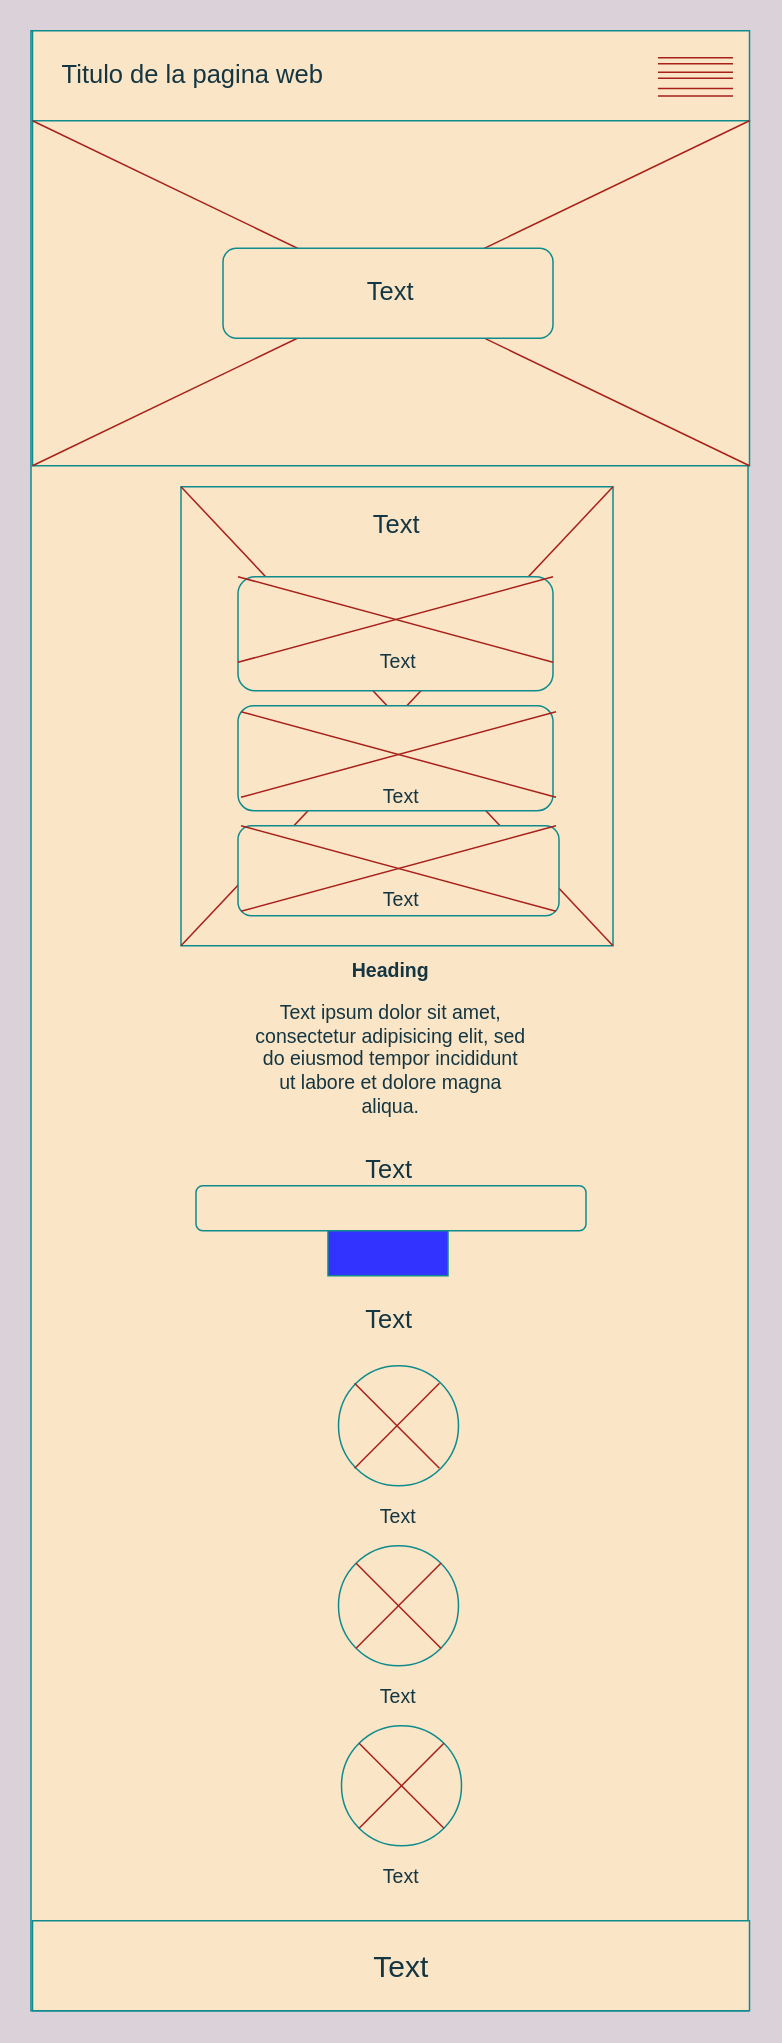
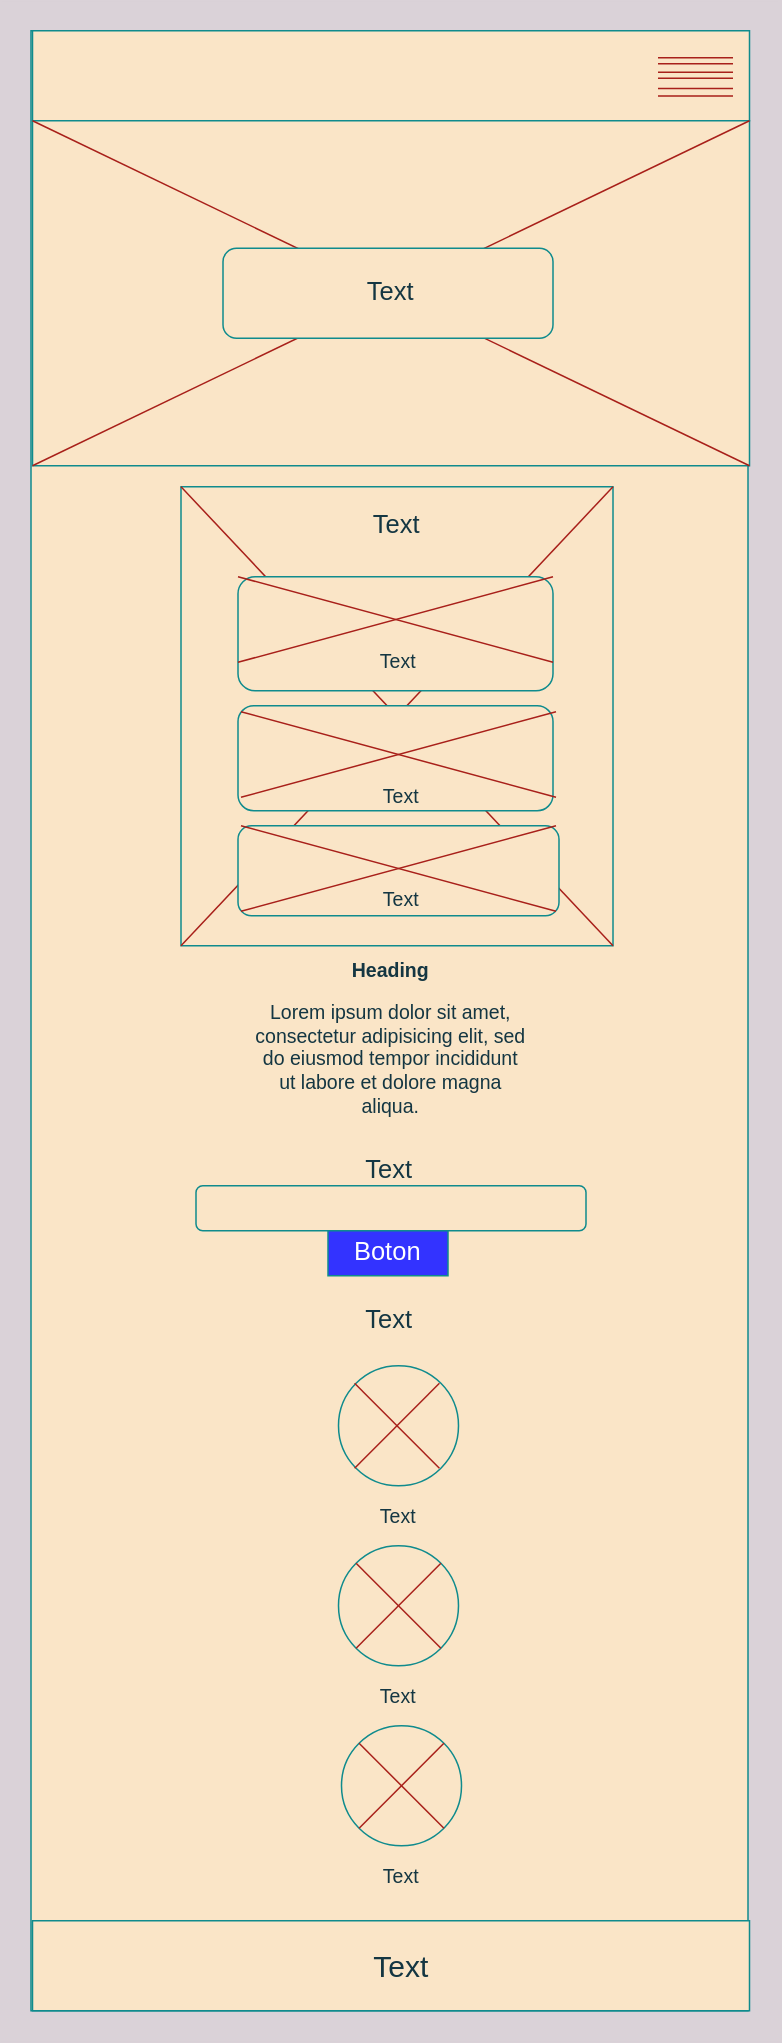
  <mxCell id="0" />
  <mxCell id="1" parent="0" />
  <mxCell id="2" value="" style="rounded=0;whiteSpace=wrap;html=1;sketch=0;strokeColor=#0F8B8D;fillColor=#FAE5C7;fontColor=#143642;" vertex="1" parent="1"><mxGeometry x="20" y="20" width="478" height="1320" as="geometry" /></mxCell>
  <mxCell id="3" value="" style="rounded=0;whiteSpace=wrap;html=1;sketch=0;strokeColor=#0F8B8D;fillColor=#FAE5C7;fontColor=#143642;" vertex="1" parent="1"><mxGeometry x="21" y="20" width="478" height="60" as="geometry" /></mxCell>
  <mxCell id="4" value="" style="shape=link;html=1;strokeColor=#A8201A;fillColor=#FAE5C7;fontColor=#143642;labelBackgroundColor=#DAD2D8;" edge="1" parent="1"><mxGeometry width="100" relative="1" as="geometry"><mxPoint x="438" y="40" as="sourcePoint" /><mxPoint x="488" y="40" as="targetPoint" /></mxGeometry></mxCell>
  <mxCell id="5" value="" style="shape=link;html=1;strokeColor=#A8201A;fillColor=#FAE5C7;fontColor=#143642;labelBackgroundColor=#DAD2D8;" edge="1" parent="1"><mxGeometry width="100" relative="1" as="geometry"><mxPoint x="438" y="49.71" as="sourcePoint" /><mxPoint x="488" y="49.71" as="targetPoint" /></mxGeometry></mxCell>
  <mxCell id="6" value="" style="shape=link;html=1;strokeColor=#A8201A;fillColor=#FAE5C7;fontColor=#143642;width=-4.857;labelBackgroundColor=#DAD2D8;" edge="1" parent="1"><mxGeometry width="100" relative="1" as="geometry"><mxPoint x="438" y="61" as="sourcePoint" /><mxPoint x="488" y="61" as="targetPoint" /></mxGeometry></mxCell>
- <mxCell id="7" value="Titulo de la pagina web" style="text;html=1;strokeColor=none;fillColor=none;align=center;verticalAlign=middle;whiteSpace=wrap;rounded=0;sketch=0;fontColor=#143642;fontSize=17;" vertex="1" parent="1"><mxGeometry x="28" y="40" width="200" height="20" as="geometry" /></mxCell>
  <mxCell id="8" value="" style="rounded=0;whiteSpace=wrap;html=1;sketch=0;strokeColor=#0F8B8D;fillColor=#FAE5C7;fontSize=17;fontColor=#143642;" vertex="1" parent="1"><mxGeometry x="21" y="80" width="478" height="230" as="geometry" /></mxCell>
  <mxCell id="9" value="" style="endArrow=none;html=1;strokeColor=#A8201A;fillColor=#FAE5C7;fontSize=17;fontColor=#143642;entryX=1;entryY=0;entryDx=0;entryDy=0;exitX=0;exitY=1;exitDx=0;exitDy=0;labelBackgroundColor=#DAD2D8;" edge="1" parent="1" source="8" target="8"><mxGeometry width="50" height="50" relative="1" as="geometry"><mxPoint x="218" y="420" as="sourcePoint" /><mxPoint x="268" y="370" as="targetPoint" /></mxGeometry></mxCell>
  <mxCell id="10" value="" style="endArrow=none;html=1;strokeColor=#A8201A;fillColor=#FAE5C7;fontSize=17;fontColor=#143642;entryX=0;entryY=0;entryDx=0;entryDy=0;exitX=1;exitY=1;exitDx=0;exitDy=0;labelBackgroundColor=#DAD2D8;" edge="1" parent="1" source="8" target="8"><mxGeometry width="50" height="50" relative="1" as="geometry"><mxPoint x="31" y="320" as="sourcePoint" /><mxPoint x="509" y="90" as="targetPoint" /></mxGeometry></mxCell>
  <mxCell id="11" value="" style="rounded=1;whiteSpace=wrap;html=1;sketch=0;strokeColor=#0F8B8D;fillColor=#FAE5C7;fontSize=17;fontColor=#143642;" vertex="1" parent="1"><mxGeometry x="148" y="165" width="220" height="60" as="geometry" /></mxCell>
  <mxCell id="12" value="Text" style="text;html=1;strokeColor=none;fillColor=none;align=center;verticalAlign=middle;whiteSpace=wrap;rounded=0;sketch=0;fontSize=17;fontColor=#143642;" vertex="1" parent="1"><mxGeometry x="240" y="185" width="40" height="20" as="geometry" /></mxCell>
  <mxCell id="13" value="" style="rounded=0;whiteSpace=wrap;html=1;sketch=0;strokeColor=#0F8B8D;fillColor=#FAE5C7;fontSize=17;fontColor=#143642;" vertex="1" parent="1"><mxGeometry x="120" y="324" width="288" height="306" as="geometry" /></mxCell>
  <mxCell id="14" value="Text" style="text;html=1;strokeColor=none;fillColor=none;align=center;verticalAlign=middle;whiteSpace=wrap;rounded=0;sketch=0;fontSize=17;fontColor=#143642;" vertex="1" parent="1"><mxGeometry x="244" y="340" width="40" height="20" as="geometry" /></mxCell>
  <mxCell id="15" value="" style="endArrow=none;html=1;strokeColor=#A8201A;fillColor=#FAE5C7;fontSize=17;fontColor=#143642;exitX=0;exitY=1;exitDx=0;exitDy=0;entryX=1;entryY=0;entryDx=0;entryDy=0;labelBackgroundColor=#DAD2D8;" edge="1" parent="1" source="13" target="13"><mxGeometry width="50" height="50" relative="1" as="geometry"><mxPoint x="238" y="520" as="sourcePoint" /><mxPoint x="288" y="470" as="targetPoint" /></mxGeometry></mxCell>
  <mxCell id="16" value="" style="endArrow=none;html=1;strokeColor=#A8201A;fillColor=#FAE5C7;fontSize=17;fontColor=#143642;entryX=0;entryY=0;entryDx=0;entryDy=0;exitX=1;exitY=1;exitDx=0;exitDy=0;labelBackgroundColor=#DAD2D8;" edge="1" parent="1" source="13" target="13"><mxGeometry width="50" height="50" relative="1" as="geometry"><mxPoint x="248" y="530" as="sourcePoint" /><mxPoint x="298" y="480" as="targetPoint" /></mxGeometry></mxCell>
  <mxCell id="17" value="" style="rounded=1;whiteSpace=wrap;html=1;sketch=0;strokeColor=#0F8B8D;fillColor=#FAE5C7;fontSize=17;fontColor=#143642;" vertex="1" parent="1"><mxGeometry x="158" y="384" width="210" height="76" as="geometry" /></mxCell>
  <mxCell id="18" value="" style="rounded=1;whiteSpace=wrap;html=1;sketch=0;strokeColor=#0F8B8D;fillColor=#FAE5C7;fontSize=17;fontColor=#143642;" vertex="1" parent="1"><mxGeometry x="158" y="470" width="210" height="70" as="geometry" /></mxCell>
  <mxCell id="19" value="" style="rounded=1;whiteSpace=wrap;html=1;sketch=0;strokeColor=#0F8B8D;fillColor=#FAE5C7;fontSize=17;fontColor=#143642;" vertex="1" parent="1"><mxGeometry x="158" y="550" width="214" height="60" as="geometry" /></mxCell>
  <mxCell id="20" value="Text" style="text;html=1;strokeColor=none;fillColor=none;align=center;verticalAlign=middle;whiteSpace=wrap;rounded=0;sketch=0;fontSize=17;fontColor=#143642;" vertex="1" parent="1"><mxGeometry x="239" y="870" width="40" height="20" as="geometry" /></mxCell>
  <mxCell id="21" value="Text" style="text;html=1;strokeColor=none;fillColor=none;align=center;verticalAlign=middle;whiteSpace=wrap;rounded=0;sketch=0;fontSize=17;fontColor=#143642;" vertex="1" parent="1"><mxGeometry x="239" y="770" width="40" height="20" as="geometry" /></mxCell>
  <mxCell id="22" value="" style="rounded=1;whiteSpace=wrap;html=1;sketch=0;strokeColor=#0F8B8D;fillColor=#FAE5C7;fontSize=17;fontColor=#143642;" vertex="1" parent="1"><mxGeometry x="130" y="790" width="260" height="30" as="geometry" /></mxCell>
  <mxCell id="23" value="" style="rounded=0;whiteSpace=wrap;html=1;sketch=0;strokeColor=#0F8B8D;fontSize=17;fontColor=#143642;fillColor=#3333FF;" vertex="1" parent="1"><mxGeometry x="218" y="820" width="80" height="30" as="geometry" /></mxCell>
- <mxCell id="25" value="&lt;h1 style=&quot;font-size: 13px;&quot;&gt;Heading&lt;/h1&gt;&lt;p style=&quot;font-size: 13px;&quot;&gt;Text ipsum dolor sit amet, consectetur adipisicing elit, sed do eiusmod tempor incididunt ut labore et dolore magna aliqua.&lt;/p&gt;" style="text;html=1;strokeColor=none;fillColor=none;spacing=5;spacingTop=-20;whiteSpace=wrap;overflow=hidden;rounded=0;sketch=0;fontSize=13;fontColor=#143642;align=center;" vertex="1" parent="1"><mxGeometry x="165" y="640" width="190" height="120" as="geometry" /></mxCell>
+ <mxCell id="24" value="&lt;font color=&quot;#ffffff&quot;&gt;Boton&lt;/font&gt;" style="text;html=1;strokeColor=none;fillColor=none;align=center;verticalAlign=middle;whiteSpace=wrap;rounded=0;sketch=0;fontSize=17;fontColor=#143642;" vertex="1" parent="1"><mxGeometry x="238" y="825" width="40" height="20" as="geometry" /></mxCell>
+ <mxCell id="25" value="&lt;h1 style=&quot;font-size: 13px;&quot;&gt;Heading&lt;/h1&gt;&lt;p style=&quot;font-size: 13px;&quot;&gt;Lorem ipsum dolor sit amet, consectetur adipisicing elit, sed do eiusmod tempor incididunt ut labore et dolore magna aliqua.&lt;/p&gt;" style="text;html=1;strokeColor=none;fillColor=none;spacing=5;spacingTop=-20;whiteSpace=wrap;overflow=hidden;rounded=0;sketch=0;fontSize=13;fontColor=#143642;align=center;" vertex="1" parent="1"><mxGeometry x="165" y="640" width="190" height="120" as="geometry" /></mxCell>
  <mxCell id="26" value="" style="ellipse;whiteSpace=wrap;html=1;aspect=fixed;rounded=0;sketch=0;strokeColor=#0F8B8D;fontSize=13;fontColor=#143642;align=center;fillColor=none;" vertex="1" parent="1"><mxGeometry x="225" y="910" width="80" height="80" as="geometry" /></mxCell>
  <mxCell id="27" value="" style="ellipse;whiteSpace=wrap;html=1;aspect=fixed;rounded=0;sketch=0;strokeColor=#0F8B8D;fontSize=13;fontColor=#143642;align=center;fillColor=none;" vertex="1" parent="1"><mxGeometry x="225" y="1030" width="80" height="80" as="geometry" /></mxCell>
  <mxCell id="28" value="" style="ellipse;whiteSpace=wrap;html=1;aspect=fixed;rounded=0;sketch=0;strokeColor=#0F8B8D;fontSize=13;fontColor=#143642;align=center;fillColor=none;" vertex="1" parent="1"><mxGeometry x="227" y="1150" width="80" height="80" as="geometry" /></mxCell>
  <mxCell id="29" value="Text" style="text;html=1;strokeColor=none;fillColor=none;align=center;verticalAlign=middle;whiteSpace=wrap;rounded=0;sketch=0;fontSize=13;fontColor=#143642;" vertex="1" parent="1"><mxGeometry x="247" y="1240" width="40" height="20" as="geometry" /></mxCell>
  <mxCell id="30" value="Text" style="text;html=1;strokeColor=none;fillColor=none;align=center;verticalAlign=middle;whiteSpace=wrap;rounded=0;sketch=0;fontSize=13;fontColor=#143642;" vertex="1" parent="1"><mxGeometry x="245" y="1000" width="40" height="20" as="geometry" /></mxCell>
  <mxCell id="31" value="Text" style="text;html=1;strokeColor=none;fillColor=none;align=center;verticalAlign=middle;whiteSpace=wrap;rounded=0;sketch=0;fontSize=13;fontColor=#143642;" vertex="1" parent="1"><mxGeometry x="245" y="1120" width="40" height="20" as="geometry" /></mxCell>
  <mxCell id="32" value="" style="endArrow=none;html=1;strokeColor=#A8201A;fillColor=#FAE5C7;fontSize=13;fontColor=#143642;exitX=0;exitY=1;exitDx=0;exitDy=0;entryX=1;entryY=0;entryDx=0;entryDy=0;labelBackgroundColor=#DAD2D8;" edge="1" parent="1" source="27" target="27"><mxGeometry width="50" height="50" relative="1" as="geometry"><mxPoint x="553" y="930" as="sourcePoint" /><mxPoint x="603" y="880" as="targetPoint" /></mxGeometry></mxCell>
  <mxCell id="33" value="" style="endArrow=none;html=1;strokeColor=#A8201A;fillColor=#FAE5C7;fontSize=13;fontColor=#143642;exitX=1;exitY=1;exitDx=0;exitDy=0;entryX=0;entryY=0;entryDx=0;entryDy=0;labelBackgroundColor=#DAD2D8;" edge="1" parent="1" source="27" target="27"><mxGeometry width="50" height="50" relative="1" as="geometry"><mxPoint x="246.716" y="1108.284" as="sourcePoint" /><mxPoint x="303.284" y="1051.716" as="targetPoint" /></mxGeometry></mxCell>
  <mxCell id="34" value="" style="endArrow=none;html=1;strokeColor=#A8201A;fillColor=#FAE5C7;fontSize=13;fontColor=#143642;exitX=0;exitY=1;exitDx=0;exitDy=0;entryX=1;entryY=0;entryDx=0;entryDy=0;labelBackgroundColor=#DAD2D8;" edge="1" parent="1"><mxGeometry width="50" height="50" relative="1" as="geometry"><mxPoint x="235.716" y="978.284" as="sourcePoint" /><mxPoint x="292.284" y="921.716" as="targetPoint" /></mxGeometry></mxCell>
  <mxCell id="35" value="" style="endArrow=none;html=1;strokeColor=#A8201A;fillColor=#FAE5C7;fontSize=13;fontColor=#143642;exitX=1;exitY=1;exitDx=0;exitDy=0;entryX=0;entryY=0;entryDx=0;entryDy=0;labelBackgroundColor=#DAD2D8;" edge="1" parent="1"><mxGeometry width="50" height="50" relative="1" as="geometry"><mxPoint x="292.284" y="978.284" as="sourcePoint" /><mxPoint x="235.716" y="921.716" as="targetPoint" /></mxGeometry></mxCell>
  <mxCell id="36" value="" style="endArrow=none;html=1;strokeColor=#A8201A;fillColor=#FAE5C7;fontSize=13;fontColor=#143642;exitX=0;exitY=1;exitDx=0;exitDy=0;entryX=1;entryY=0;entryDx=0;entryDy=0;labelBackgroundColor=#DAD2D8;" edge="1" parent="1"><mxGeometry width="50" height="50" relative="1" as="geometry"><mxPoint x="238.716" y="1218.284" as="sourcePoint" /><mxPoint x="295.284" y="1161.716" as="targetPoint" /></mxGeometry></mxCell>
  <mxCell id="37" value="" style="endArrow=none;html=1;strokeColor=#A8201A;fillColor=#FAE5C7;fontSize=13;fontColor=#143642;exitX=1;exitY=1;exitDx=0;exitDy=0;entryX=0;entryY=0;entryDx=0;entryDy=0;labelBackgroundColor=#DAD2D8;" edge="1" parent="1"><mxGeometry width="50" height="50" relative="1" as="geometry"><mxPoint x="295.284" y="1218.284" as="sourcePoint" /><mxPoint x="238.716" y="1161.716" as="targetPoint" /></mxGeometry></mxCell>
  <mxCell id="38" value="" style="endArrow=none;html=1;strokeColor=#A8201A;fillColor=#FAE5C7;fontSize=13;fontColor=#143642;exitX=0;exitY=0.75;exitDx=0;exitDy=0;entryX=1;entryY=0;entryDx=0;entryDy=0;labelBackgroundColor=#DAD2D8;" edge="1" parent="1" source="17" target="17"><mxGeometry width="50" height="50" relative="1" as="geometry"><mxPoint x="448" y="490" as="sourcePoint" /><mxPoint x="498" y="440" as="targetPoint" /></mxGeometry></mxCell>
  <mxCell id="39" value="" style="endArrow=none;html=1;strokeColor=#A8201A;fillColor=#FAE5C7;fontSize=13;fontColor=#143642;exitX=0;exitY=0;exitDx=0;exitDy=0;entryX=1;entryY=0.75;entryDx=0;entryDy=0;labelBackgroundColor=#DAD2D8;" edge="1" parent="1" source="17" target="17"><mxGeometry width="50" height="50" relative="1" as="geometry"><mxPoint x="168" y="451" as="sourcePoint" /><mxPoint x="378" y="394" as="targetPoint" /></mxGeometry></mxCell>
  <mxCell id="40" value="Text" style="text;html=1;strokeColor=none;fillColor=none;align=center;verticalAlign=middle;whiteSpace=wrap;rounded=0;sketch=0;fontSize=13;fontColor=#143642;" vertex="1" parent="1"><mxGeometry x="245" y="430" width="40" height="20" as="geometry" /></mxCell>
  <mxCell id="41" value="" style="endArrow=none;html=1;strokeColor=#A8201A;fillColor=#FAE5C7;fontSize=13;fontColor=#143642;exitX=0;exitY=0.75;exitDx=0;exitDy=0;entryX=1;entryY=0;entryDx=0;entryDy=0;labelBackgroundColor=#DAD2D8;" edge="1" parent="1"><mxGeometry width="50" height="50" relative="1" as="geometry"><mxPoint x="160" y="531" as="sourcePoint" /><mxPoint x="370" y="474" as="targetPoint" /></mxGeometry></mxCell>
  <mxCell id="42" value="" style="endArrow=none;html=1;strokeColor=#A8201A;fillColor=#FAE5C7;fontSize=13;fontColor=#143642;exitX=0;exitY=0;exitDx=0;exitDy=0;entryX=1;entryY=0.75;entryDx=0;entryDy=0;labelBackgroundColor=#DAD2D8;" edge="1" parent="1"><mxGeometry width="50" height="50" relative="1" as="geometry"><mxPoint x="160" y="474" as="sourcePoint" /><mxPoint x="370" y="531" as="targetPoint" /></mxGeometry></mxCell>
  <mxCell id="43" value="Text" style="text;html=1;strokeColor=none;fillColor=none;align=center;verticalAlign=middle;whiteSpace=wrap;rounded=0;sketch=0;fontSize=13;fontColor=#143642;" vertex="1" parent="1"><mxGeometry x="247" y="520" width="40" height="20" as="geometry" /></mxCell>
  <mxCell id="44" value="" style="endArrow=none;html=1;strokeColor=#A8201A;fillColor=#FAE5C7;fontSize=13;fontColor=#143642;exitX=0;exitY=0.75;exitDx=0;exitDy=0;entryX=1;entryY=0;entryDx=0;entryDy=0;labelBackgroundColor=#DAD2D8;" edge="1" parent="1"><mxGeometry width="50" height="50" relative="1" as="geometry"><mxPoint x="160" y="607" as="sourcePoint" /><mxPoint x="370" y="550" as="targetPoint" /></mxGeometry></mxCell>
  <mxCell id="45" value="" style="endArrow=none;html=1;strokeColor=#A8201A;fillColor=#FAE5C7;fontSize=13;fontColor=#143642;exitX=0;exitY=0;exitDx=0;exitDy=0;entryX=1;entryY=0.75;entryDx=0;entryDy=0;labelBackgroundColor=#DAD2D8;" edge="1" parent="1"><mxGeometry width="50" height="50" relative="1" as="geometry"><mxPoint x="160" y="550" as="sourcePoint" /><mxPoint x="370" y="607" as="targetPoint" /></mxGeometry></mxCell>
  <mxCell id="46" value="Text" style="text;html=1;strokeColor=none;fillColor=none;align=center;verticalAlign=middle;whiteSpace=wrap;rounded=0;sketch=0;fontSize=13;fontColor=#143642;" vertex="1" parent="1"><mxGeometry x="247" y="589" width="40" height="20" as="geometry" /></mxCell>
  <mxCell id="47" value="" style="rounded=0;whiteSpace=wrap;html=1;sketch=0;strokeColor=#0F8B8D;fillColor=#FAE5C7;fontColor=#143642;" vertex="1" parent="1"><mxGeometry x="21" y="1280" width="478" height="60" as="geometry" /></mxCell>
  <mxCell id="48" value="Text" style="text;html=1;strokeColor=none;fillColor=none;align=center;verticalAlign=middle;whiteSpace=wrap;rounded=0;sketch=0;fontSize=20;fontColor=#143642;" vertex="1" parent="1"><mxGeometry x="247" y="1300" width="40" height="20" as="geometry" /></mxCell>
